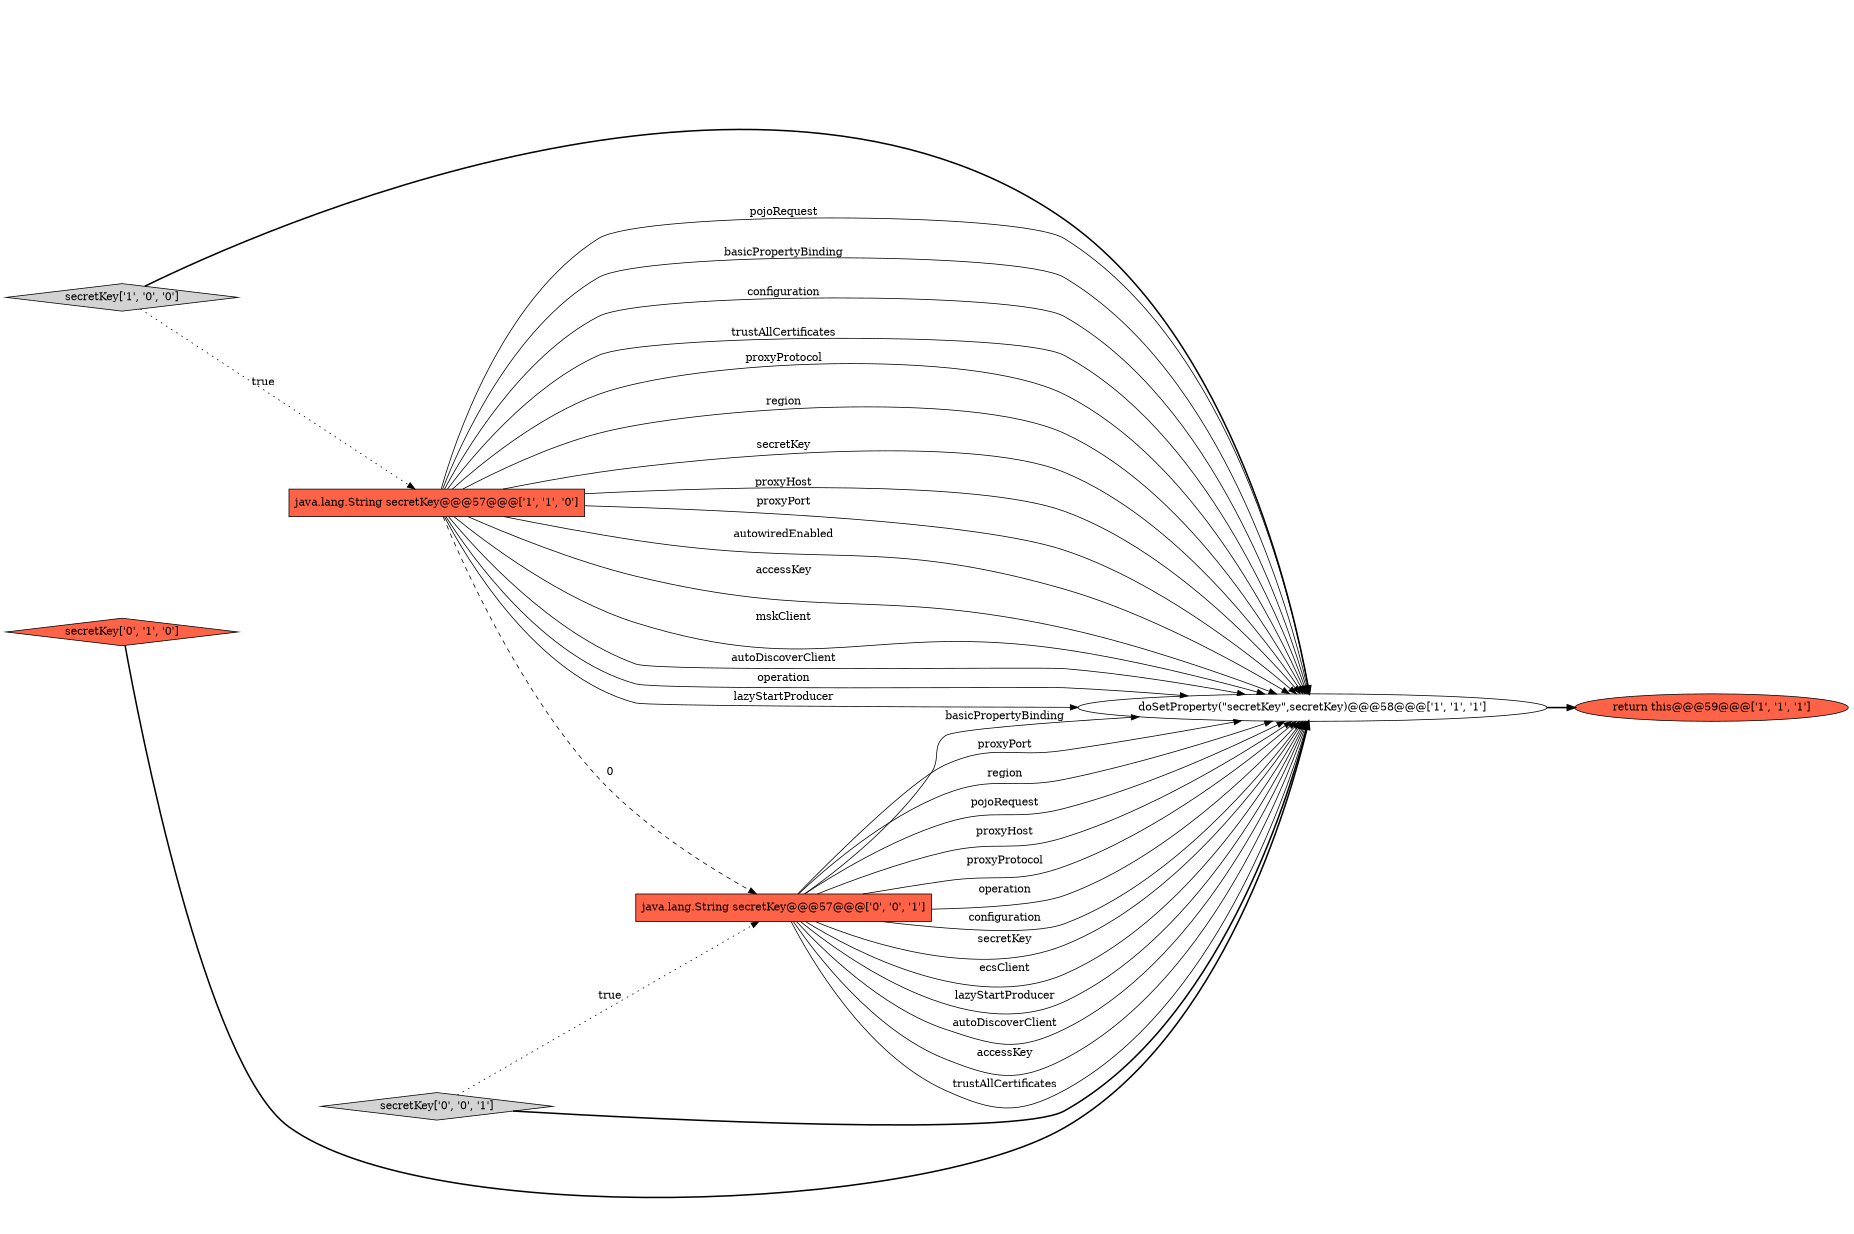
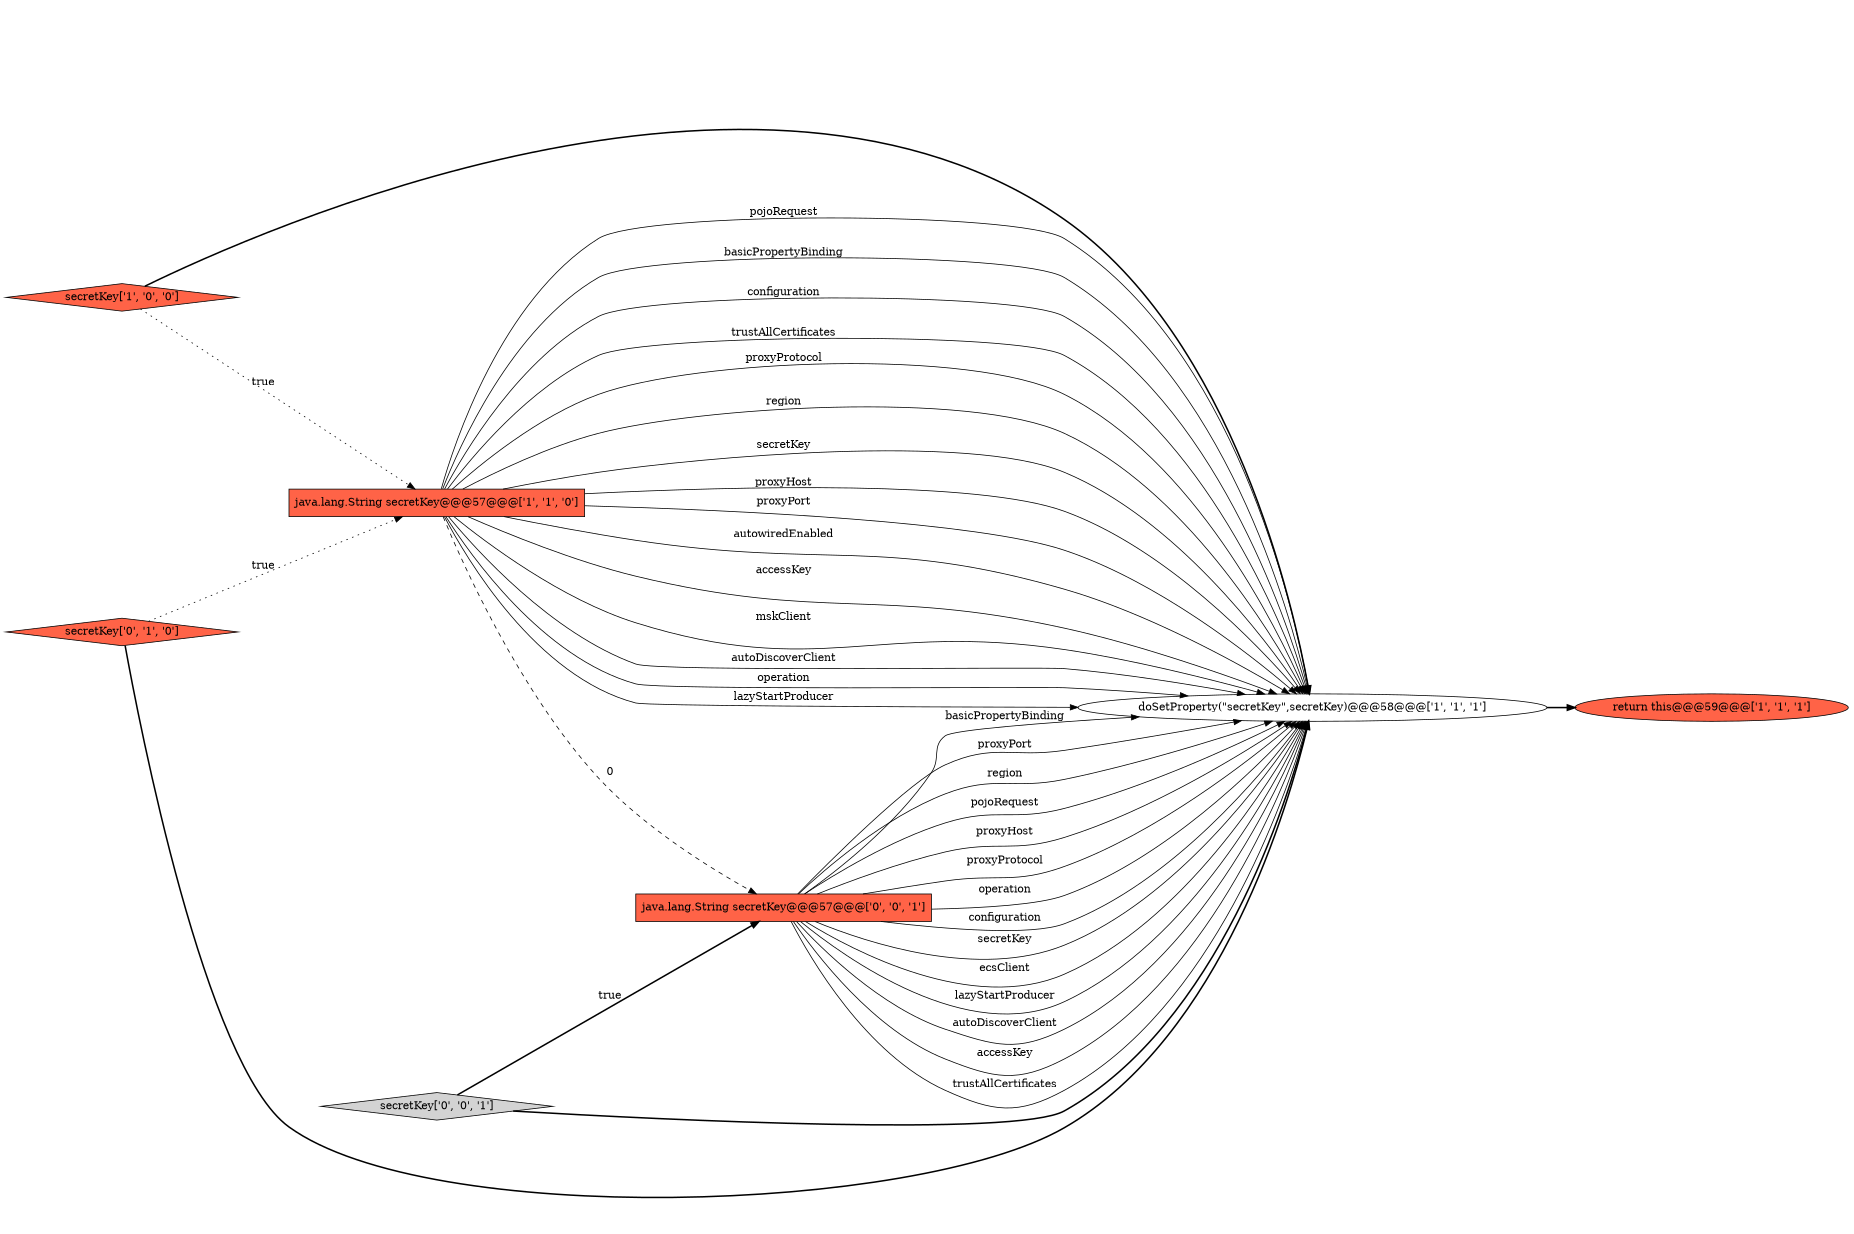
  digraph {
    rankdir=LR
    node [fillcolor=tomato shape=diamond style=filled]
    edge [style=solid]
-   n1 [fillcolor=lightgray label="secretKey['1', '0', '0']"]
+   n1 [label="secretKey['1', '0', '0']"]
    n2 [fillcolor=white label="doSetProperty(\"secretKey\",secretKey)@@@58@@@['1', '1', '1']" shape=ellipse]
    n3 [label="java.lang.String secretKey@@@57@@@['1', '1', '0']" shape=box]
    n4 [label="return this@@@59@@@['1', '1', '1']" shape=ellipse]
    n5 [label="java.lang.String secretKey@@@57@@@['0', '0', '1']" shape=box]
    n6 [fillcolor=lightgray label="secretKey['0', '0', '1']"]
    n7 [label="secretKey['0', '1', '0']"]
    n1 -> n2 [style=bold]
    n1 -> n3 [label=true style=dotted]
    n2 -> n4 [style=bold]
    n3 -> n2 [label=pojoRequest]
    n3 -> n2 [label=basicPropertyBinding]
    n3 -> n2 [label=configuration]
    n3 -> n2 [label=trustAllCertificates]
    n3 -> n2 [label=proxyProtocol]
    n3 -> n2 [label=region]
    n3 -> n2 [label=secretKey]
    n3 -> n2 [label=proxyHost]
    n3 -> n2 [label=proxyPort]
    n3 -> n2 [label=autowiredEnabled]
    n3 -> n2 [label=accessKey]
    n3 -> n2 [label=mskClient]
    n3 -> n2 [label=autoDiscoverClient]
    n3 -> n2 [label=operation]
    n3 -> n2 [label=lazyStartProducer]
    n3 -> n5 [label=0 style=dashed]
    n5 -> n2 [label=basicPropertyBinding]
    n5 -> n2 [label=proxyPort]
    n5 -> n2 [label=region]
    n5 -> n2 [label=pojoRequest]
    n5 -> n2 [label=proxyHost]
    n5 -> n2 [label=proxyProtocol]
    n5 -> n2 [label=operation]
    n5 -> n2 [label=configuration]
    n5 -> n2 [label=secretKey]
    n5 -> n2 [label=ecsClient]
    n5 -> n2 [label=lazyStartProducer]
    n5 -> n2 [label=autoDiscoverClient]
    n5 -> n2 [label=accessKey]
    n5 -> n2 [label=trustAllCertificates]
    n6 -> n2 [style=bold]
-   n6 -> n5 [label=true style=dotted]
+   n6 -> n5 [label=true style=bold]
    n7 -> n2 [style=bold]
+   n7 -> n3 [label=true style=dotted]
  }
